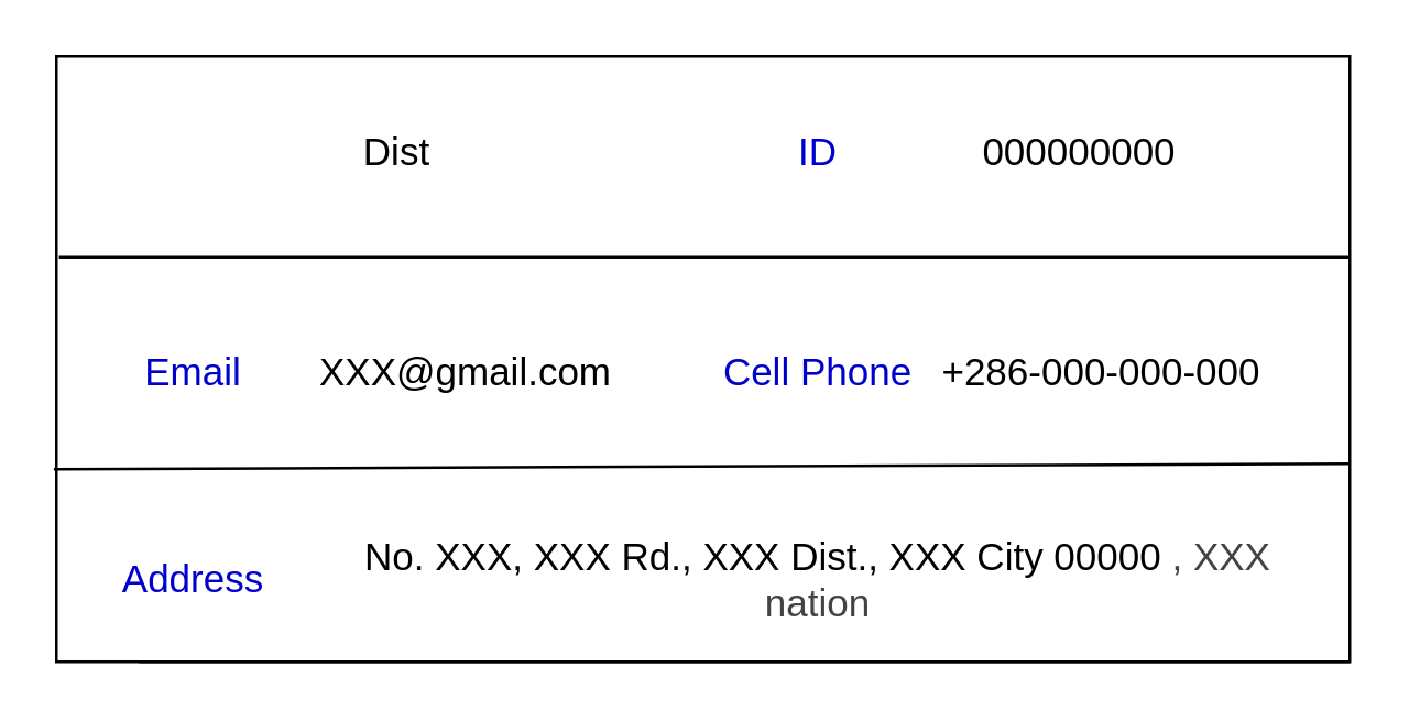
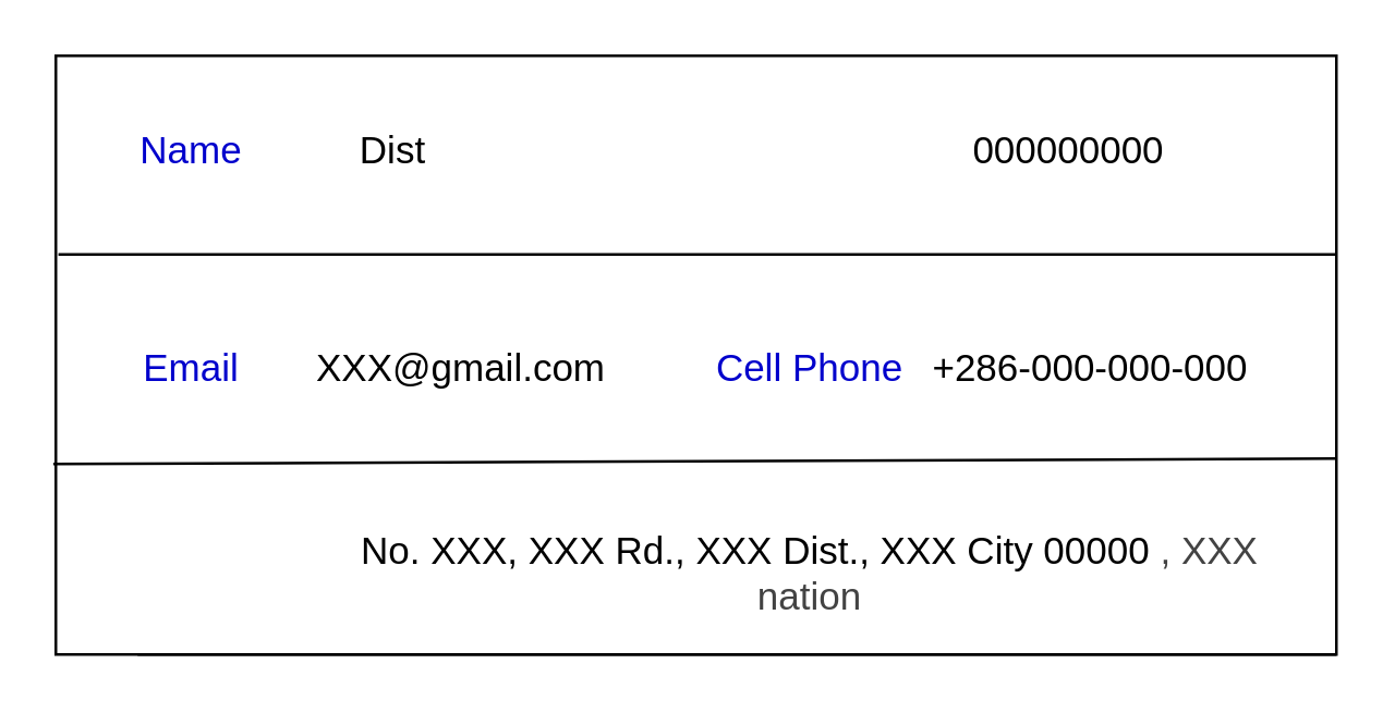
  <mxCell id="0" />
  <mxCell id="1" parent="0" />
  <mxCell id="2" value="" style="rounded=0;whiteSpace=wrap;html=1;fontSize=14;" vertex="1" parent="1"><mxGeometry x="20" y="20" width="470" height="220" as="geometry" /></mxCell>
+ <mxCell id="3" value="Name" style="text;html=1;strokeColor=none;fillColor=none;align=center;verticalAlign=middle;whiteSpace=wrap;rounded=0;fontColor=#0000CC;fontSize=14;" vertex="1" parent="1"><mxGeometry x="40" y="40" width="60" height="30" as="geometry" /></mxCell>
  <mxCell id="4" value="" style="endArrow=none;html=1;rounded=0;exitX=0.002;exitY=0.332;exitDx=0;exitDy=0;exitPerimeter=0;align=center;verticalAlign=middle;fontSize=14;" edge="1" parent="1" source="2"><mxGeometry width="50" height="50" relative="1" as="geometry"><mxPoint x="50" y="92.88" as="sourcePoint" /><mxPoint x="490" y="93" as="targetPoint" /></mxGeometry></mxCell>
  <mxCell id="5" value="Dist" style="text;html=1;strokeColor=none;fillColor=none;align=center;verticalAlign=middle;whiteSpace=wrap;rounded=0;fontSize=14;" vertex="1" parent="1"><mxGeometry x="114" y="40" width="60" height="30" as="geometry" /></mxCell>
- <mxCell id="6" value="ID" style="text;html=1;strokeColor=none;fillColor=none;align=center;verticalAlign=middle;whiteSpace=wrap;rounded=0;fontColor=#0000CC;fontSize=14;" vertex="1" parent="1"><mxGeometry x="262" y="40" width="70" height="30" as="geometry" /></mxCell>
  <mxCell id="7" value="000000000" style="text;html=1;strokeColor=none;fillColor=none;align=center;verticalAlign=middle;whiteSpace=wrap;rounded=0;fontSize=14;" vertex="1" parent="1"><mxGeometry x="337" y="40" width="110" height="30" as="geometry" /></mxCell>
  <mxCell id="8" value="" style="endArrow=none;html=1;rounded=0;exitX=-0.002;exitY=0.682;exitDx=0;exitDy=0;exitPerimeter=0;align=center;verticalAlign=middle;fontSize=14;" edge="1" parent="1" source="2"><mxGeometry width="50" height="50" relative="1" as="geometry"><mxPoint x="50" y="168" as="sourcePoint" /><mxPoint x="490" y="168" as="targetPoint" /></mxGeometry></mxCell>
  <mxCell id="9" value="Email" style="text;html=1;strokeColor=none;fillColor=none;align=center;verticalAlign=middle;whiteSpace=wrap;rounded=0;fontColor=#0000CC;fontSize=14;" vertex="1" parent="1"><mxGeometry x="40" y="120" width="60" height="30" as="geometry" /></mxCell>
  <mxCell id="10" value="XXX@gmail.com" style="text;html=1;strokeColor=none;fillColor=none;align=center;verticalAlign=middle;whiteSpace=wrap;rounded=0;fontSize=14;" vertex="1" parent="1"><mxGeometry x="114" y="120" width="110" height="30" as="geometry" /></mxCell>
  <mxCell id="11" value="Cell Phone" style="text;html=1;strokeColor=none;fillColor=none;align=center;verticalAlign=middle;whiteSpace=wrap;rounded=0;fontColor=#0000CC;fontSize=14;" vertex="1" parent="1"><mxGeometry x="257" y="120" width="80" height="30" as="geometry" /></mxCell>
  <mxCell id="12" value="+286-000-000-000" style="text;html=1;strokeColor=none;fillColor=none;align=center;verticalAlign=middle;whiteSpace=wrap;rounded=0;fontSize=14;" vertex="1" parent="1"><mxGeometry x="340" y="120" width="120" height="30" as="geometry" /></mxCell>
  <mxCell id="13" value="" style="endArrow=none;html=1;rounded=0;exitX=0;exitY=0.158;exitDx=0;exitDy=0;exitPerimeter=0;align=center;verticalAlign=middle;fontSize=14;" edge="1" parent="1"><mxGeometry width="50" height="50" relative="1" as="geometry"><mxPoint x="50" y="240" as="sourcePoint" /><mxPoint x="490" y="240" as="targetPoint" /></mxGeometry></mxCell>
- <mxCell id="14" value="Address" style="text;html=1;strokeColor=none;fillColor=none;align=center;verticalAlign=middle;whiteSpace=wrap;rounded=0;fontColor=#0000CC;fontSize=14;" vertex="1" parent="1"><mxGeometry x="40" y="195.12" width="60" height="30" as="geometry" /></mxCell>
  <mxCell id="15" value="No. XXX, XXX Rd., XXX Dist., XXX City 00000&lt;span style=&quot;color: rgb(67, 67, 67); font-size: 14px; text-align: start; background-color: rgb(255, 255, 255);&quot;&gt;&amp;nbsp;, XXX nation&lt;/span&gt;" style="text;html=1;strokeColor=none;fillColor=none;align=center;verticalAlign=middle;whiteSpace=wrap;rounded=0;fontSize=14;fontFamily=Helvetica;" vertex="1" parent="1"><mxGeometry x="114" y="195.12" width="366" height="30" as="geometry" /></mxCell>
